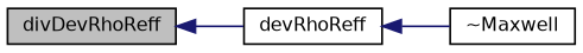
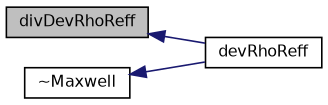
  digraph {
    rankdir=LR
    node [color=black fontname=Helvetica fontsize=10 shape=record]
    edge [color=midnightblue dir=back fontname=Helvetica fontsize=10 labelfontname=Helvetica labelfontsize=10 style=solid]
    n1 [fillcolor=grey75 fontcolor=black height=0.2 label=divDevRhoReff style=filled width=0.4]
    n2 [height=0.2 label=devRhoReff width=0.4]
    n3 [height=0.2 label="~Maxwell" width=0.4]
    n1 -> n2
-   n2 -> n3
+   n3 -> n2
  }
